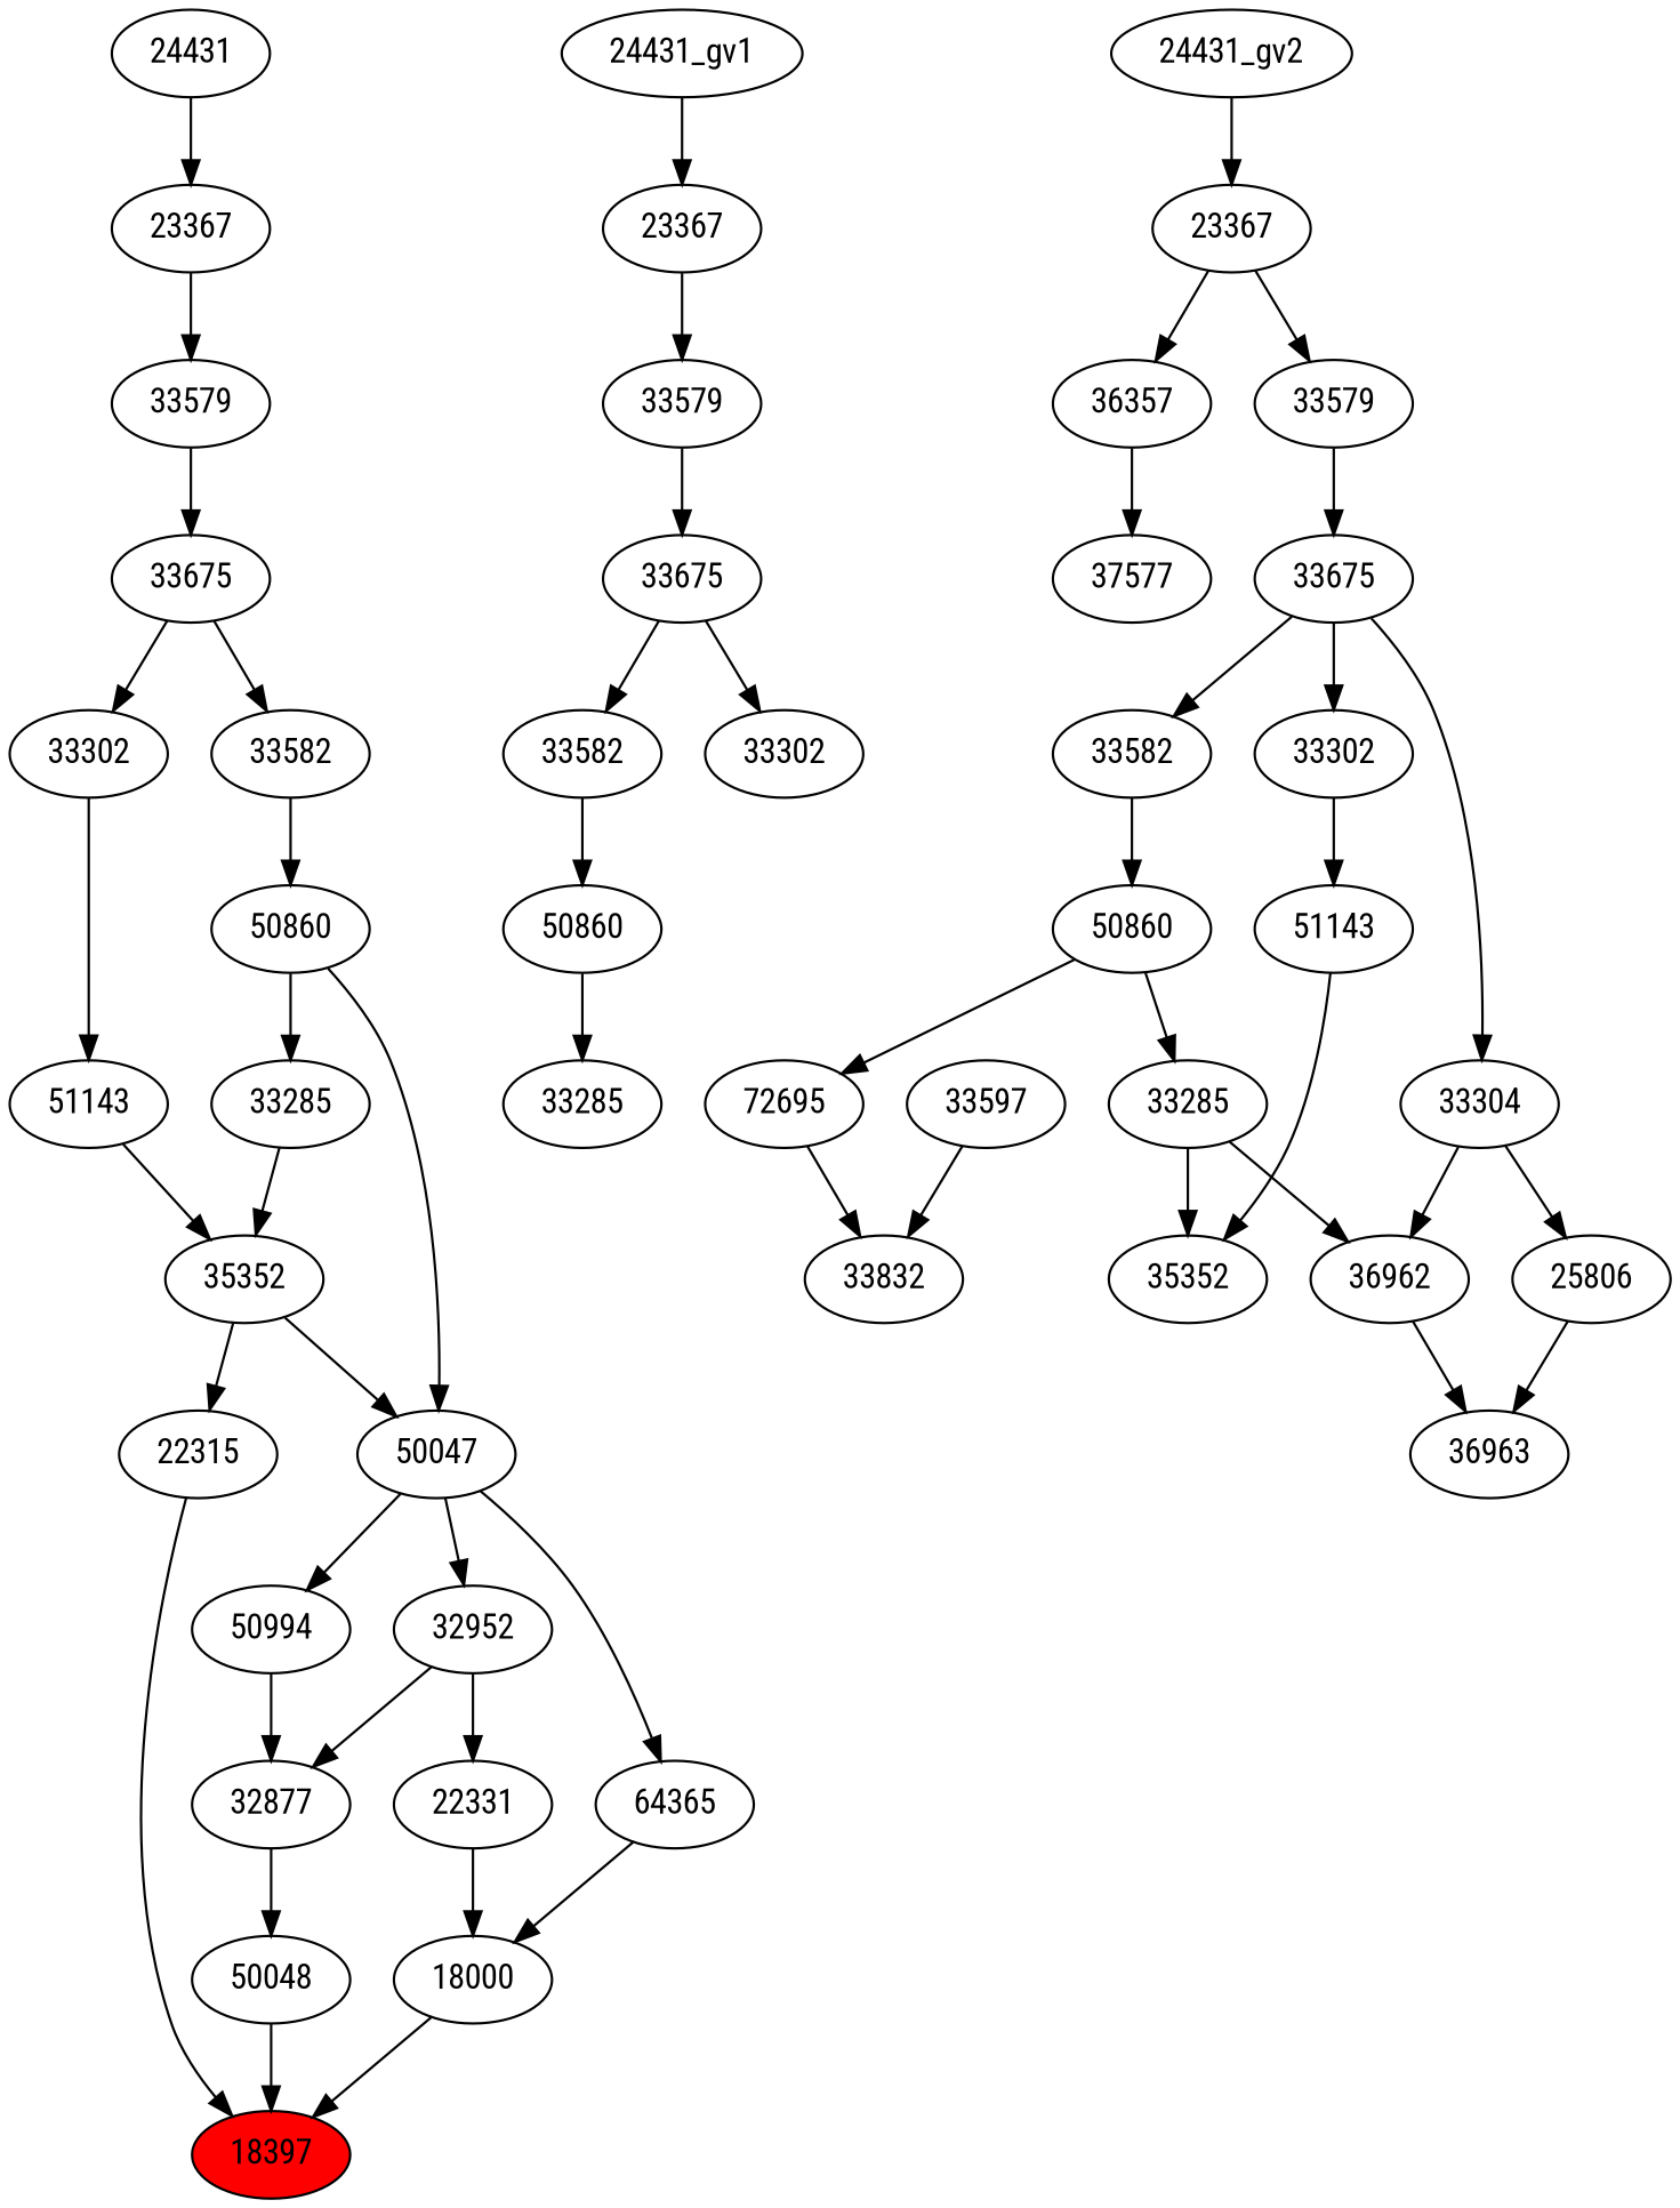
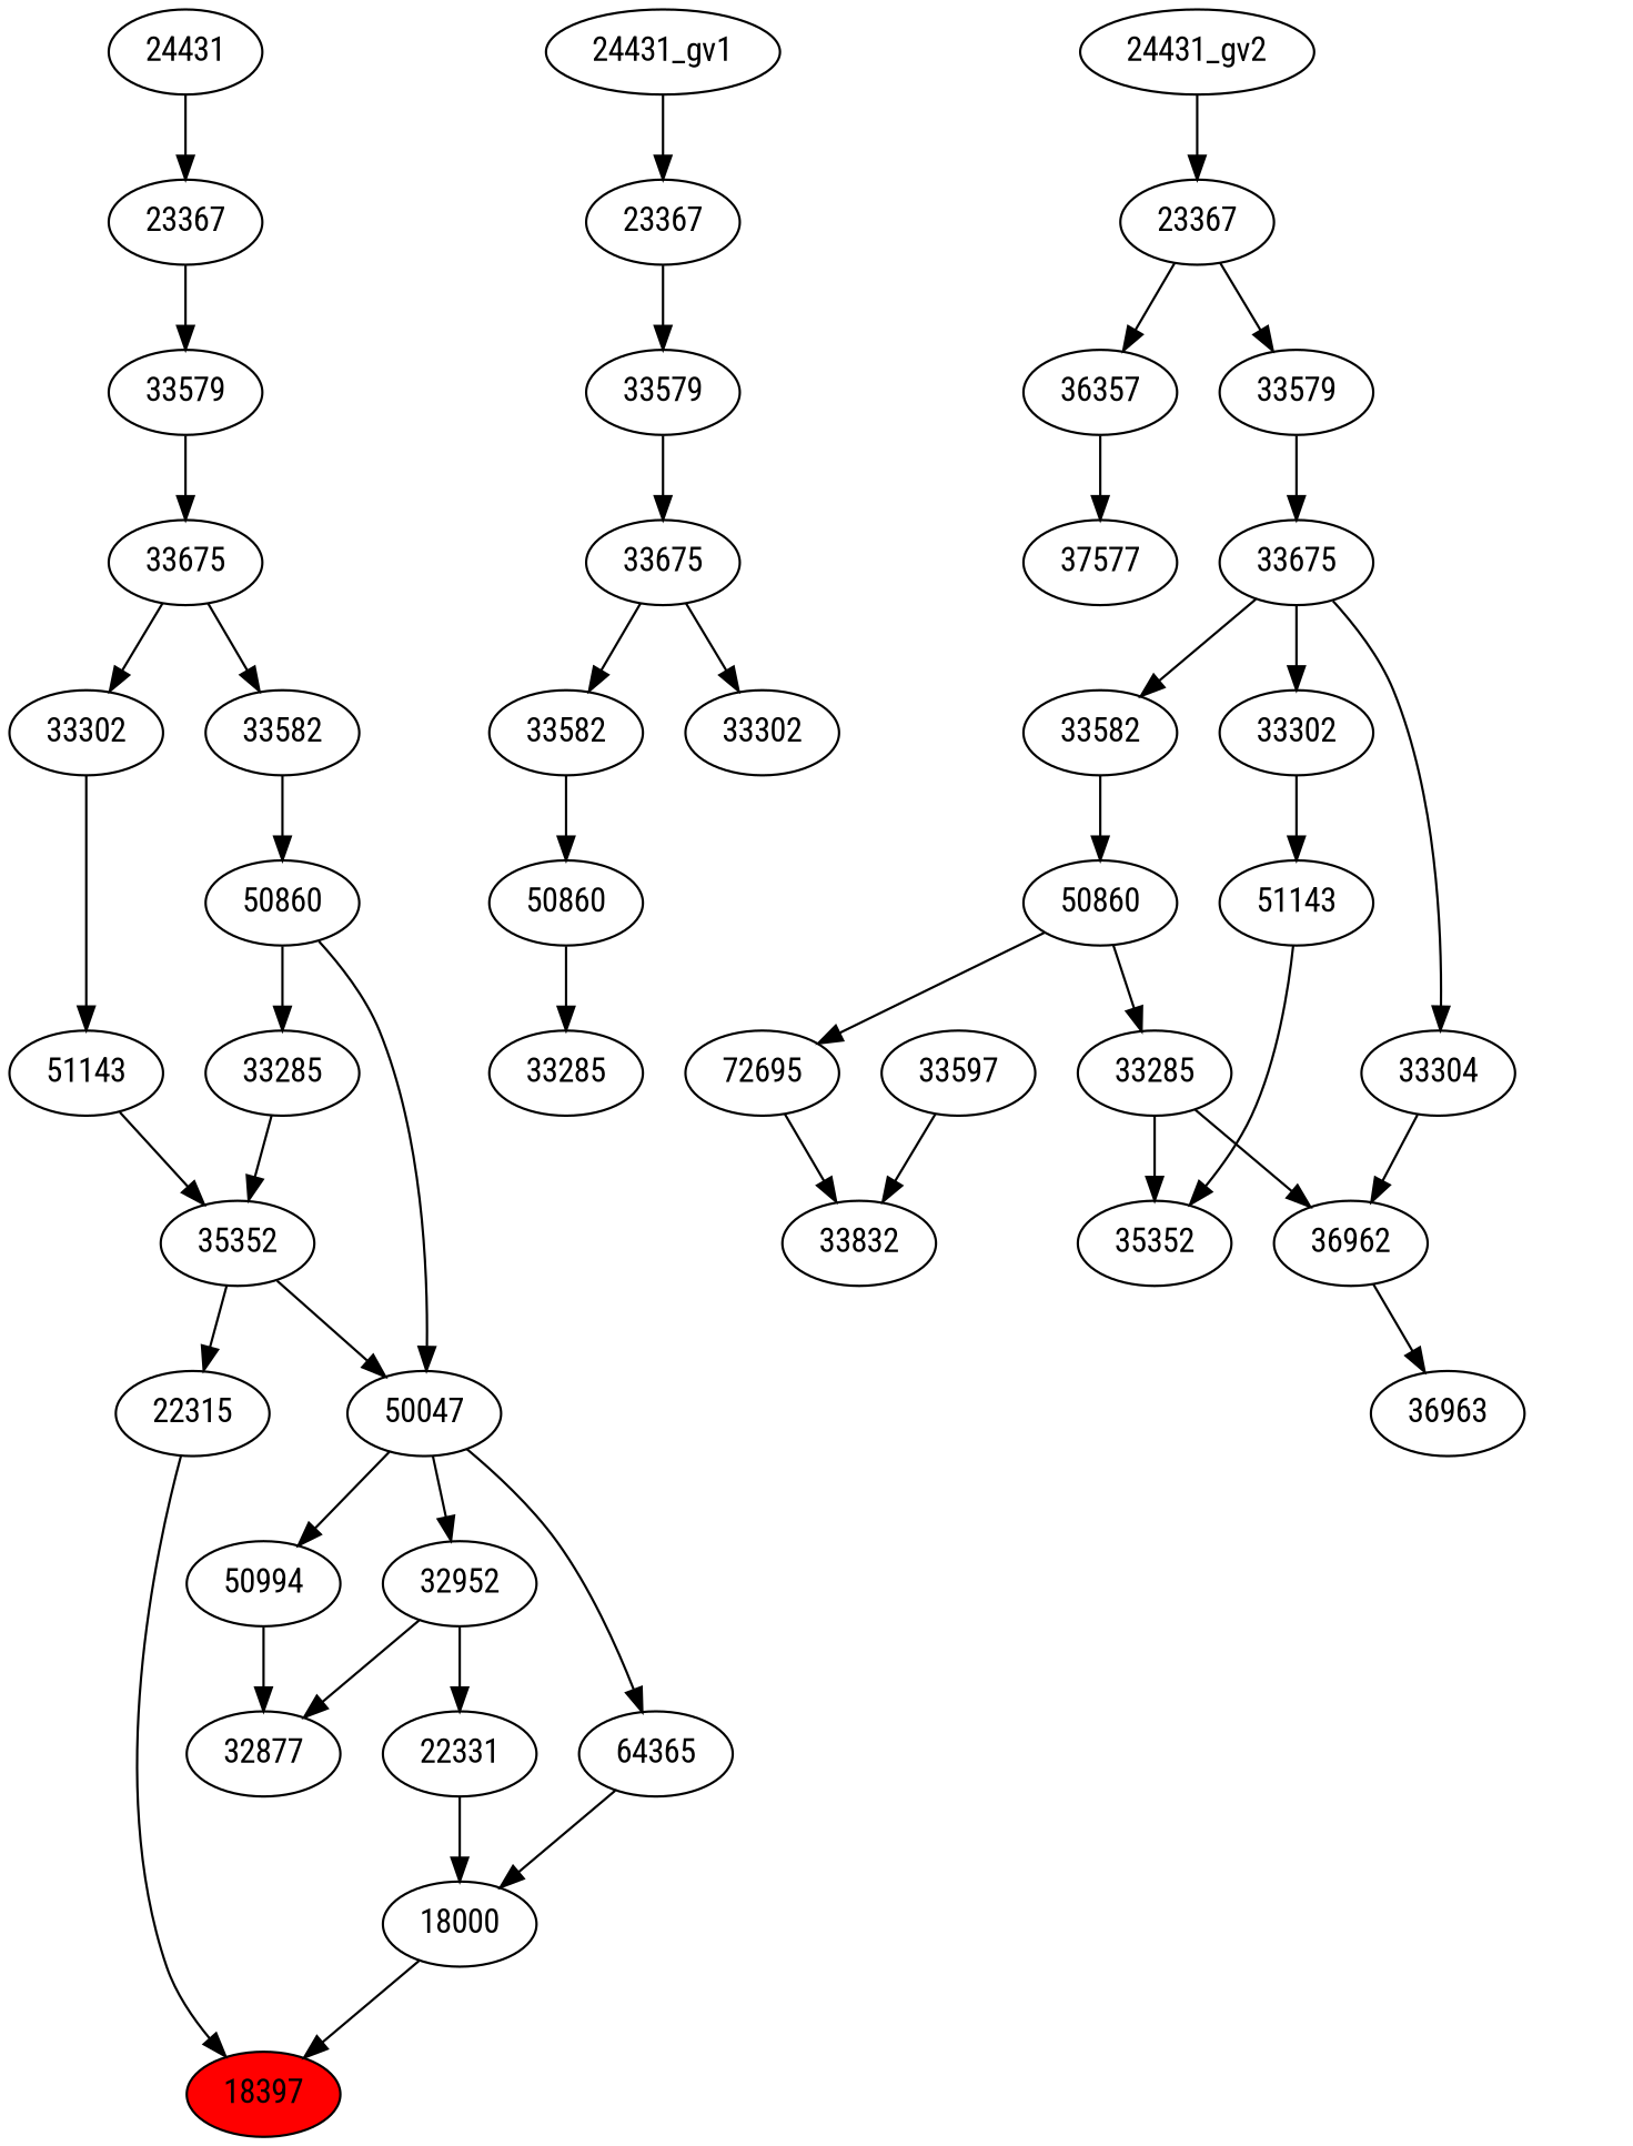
  strict digraph {
    fontname="Roboto Condensed"
    node [fontname="Roboto Condensed"]
    edge [fontname="Roboto Condensed"]
    n1 [fillcolor=red label=18397 style=filled]
-   n2 [label=50048]
    n3 [label=18000]
    n4 [label=22315]
    n5 [label=32877]
    n6 [label=64365]
    n7 [label=22331]
    n8 [label=35352]
    n9 [label=50047]
    n10 [label=50994]
    n11 [label=32952]
    n12 [label=33285]
    n13 [label=51143]
    n14 [label=50860]
    n15 [label=33302]
    n16 [label=33582]
    n17 [label=33675]
    n18 [label=33579]
    n19 [label=23367]
    n20 [label=24431]
    n21 [label=33285]
    n22 [label=50860]
    n23 [label=33582]
    n24 [label=33302]
    n25 [label=33675]
    n26 [label=33579]
    n27 [label=23367]
    "24431_gv1"
    n29 [label=33285]
    n30 [label=35352]
    n31 [label=36962]
    n32 [label=36963]
    n33 [label=50860]
    n34 [label=72695]
    n35 [label=33832]
    n36 [label=33582]
    n37 [label=51143]
    n38 [label=33302]
    n39 [label=33675]
    n40 [label=33304]
-   n41 [label=25806]
    n42 [label=33597]
    n43 [label=37577]
    n44 [label=36357]
    n45 [label=33579]
    n46 [label=23367]
    "24431_gv2"
    subgraph sub_1 {
      n1
-     n2
      n3
      n4
      n5
      n6
      n7
      n8
      n9
      n10
      n11
      n12
      n13
      n14
      n15
      n16
      n17
      n18
      n19
      n20
    }
    subgraph sub_2 {
      n21
      n22
      n23
      n24
      n25
      n26
      n27
      "24431_gv1"
    }
    subgraph sub_3 {
      n29
      n30
      n31
      n32
      n33
      n34
      n35
      n36
      n37
      n38
      n39
      n40
-     n41
      n42
      n43
      n44
      n45
      n46
      "24431_gv2"
    }
-   n2 -> n1
    n3 -> n1
    n4 -> n1
-   n5 -> n2
    n6 -> n3
    n7 -> n3
    n8 -> n4
    n8 -> n9
    n9 -> n6
    n9 -> n10
    n9 -> n11
    n10 -> n5
    n11 -> n5
    n11 -> n7
    n12 -> n8
    n13 -> n8
    n14 -> n9
    n14 -> n12
    n15 -> n13
    n16 -> n14
    n17 -> n15
    n17 -> n16
    n18 -> n17
    n19 -> n18
    n20 -> n19
    n22 -> n21
    n23 -> n22
    n25 -> n23
    n25 -> n24
    n26 -> n25
    n27 -> n26
    "24431_gv1" -> n27
    n29 -> n30
    n29 -> n31
    n31 -> n32
    n33 -> n29
    n33 -> n34
    n34 -> n35
    n36 -> n33
    n37 -> n30
    n38 -> n37
    n39 -> n36
    n39 -> n38
    n39 -> n40
    n40 -> n31
-   n40 -> n41
-   n41 -> n32
    n42 -> n35
    n44 -> n43
    n45 -> n39
    n46 -> n44
    n46 -> n45
    "24431_gv2" -> n46
  }
